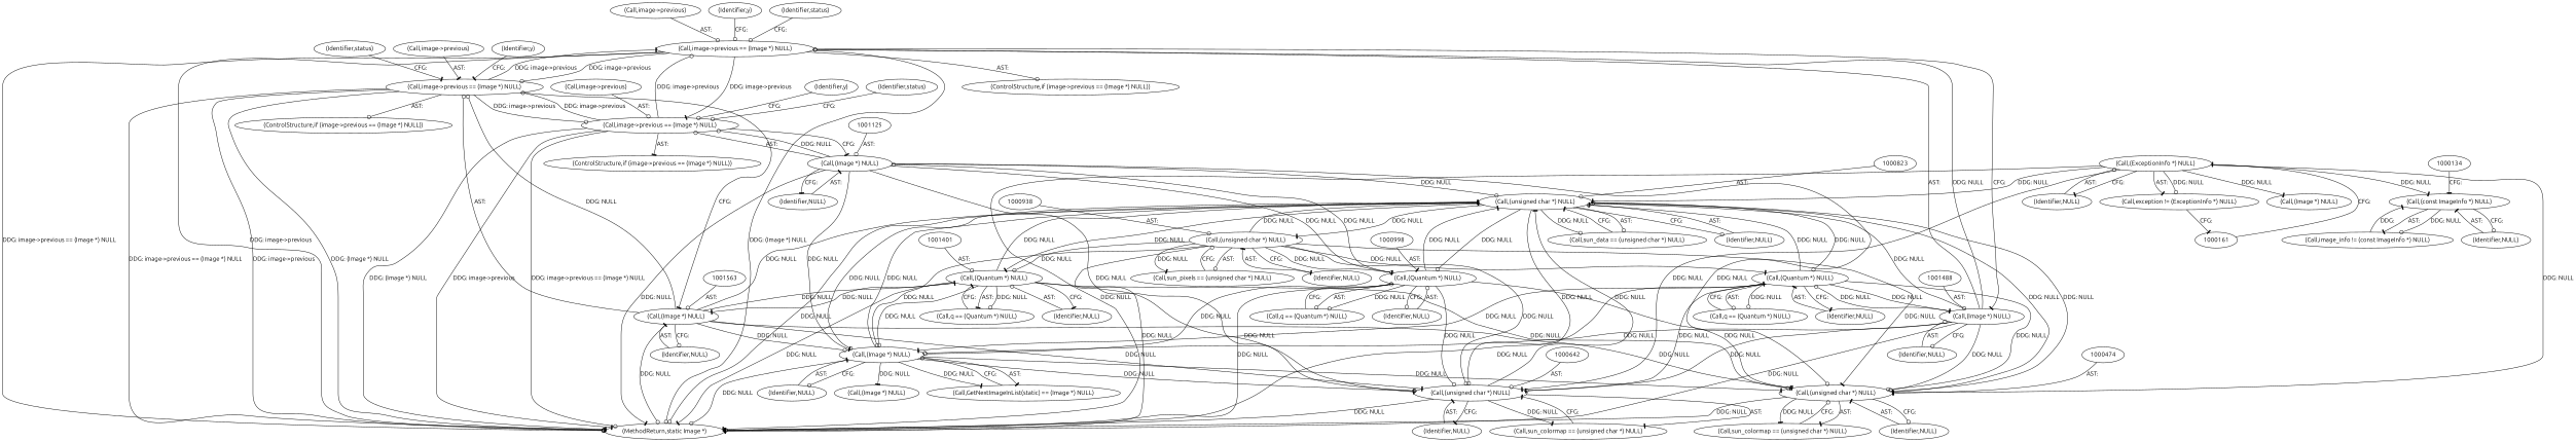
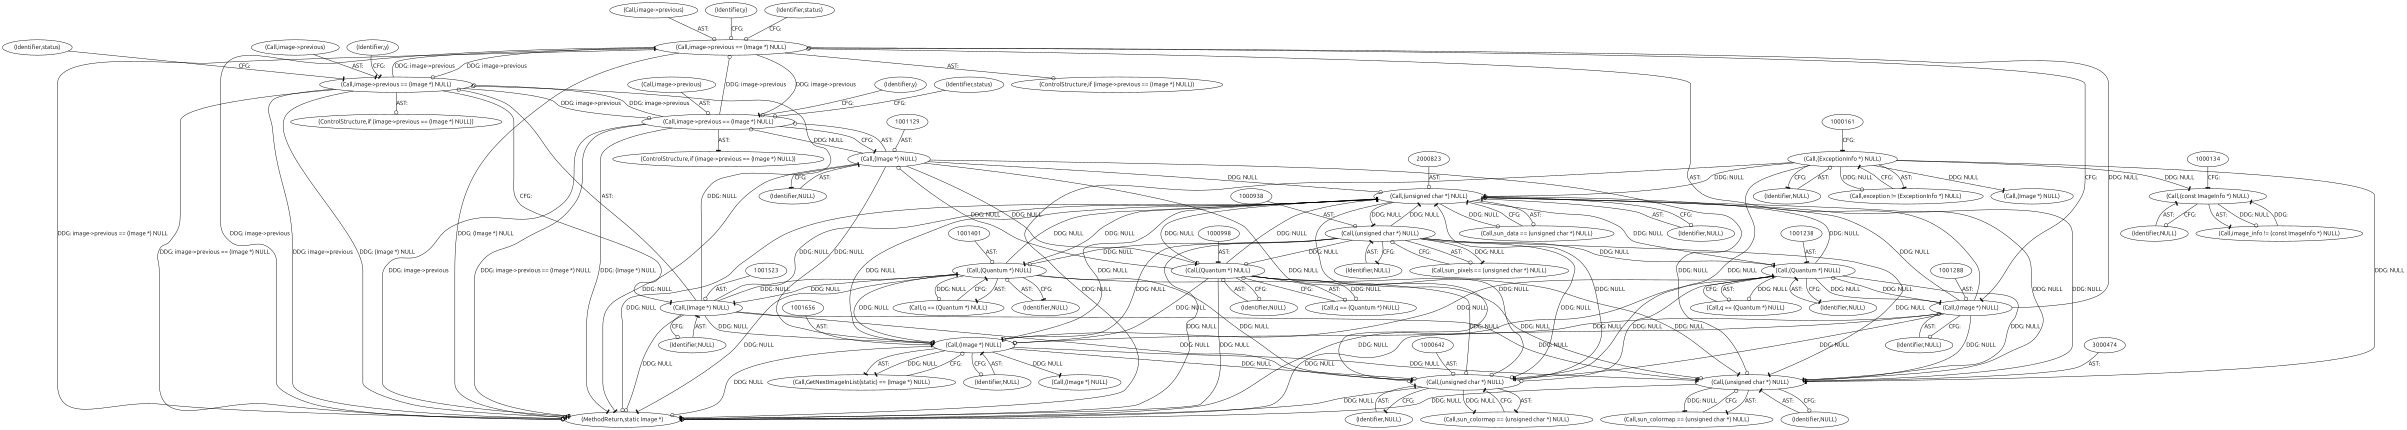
  digraph {
    fontname=Ubuntu
    node [fontname=Ubuntu]
    edge [arrowhead=odot fontname=Ubuntu]
    n1 [label="(Call,image->previous == (Image *) NULL)"]
    n2 [label="(Call,image->previous == (Image *) NULL)"]
    n3 [label="(Call,image->previous == (Image *) NULL)"]
    n4 [label="(Call,(Image *) NULL)"]
    n5 [label="(ControlStructure,if (image->previous == (Image *) NULL))"]
    n6 [label="(MethodReturn,static Image *)"]
    n7 [label="(Call,(Image *) NULL)"]
    n8 [label="(ControlStructure,if (image->previous == (Image *) NULL))"]
    n9 [label="(Call,(Image *) NULL)"]
    n10 [label="(ControlStructure,if (image->previous == (Image *) NULL))"]
    n11 [label="(Call,(unsigned char *) NULL)"]
    n12 [label="(Call,(unsigned char *) NULL)"]
    n13 [label="(Call,(Image *) NULL)"]
    n14 [label="(Call,(unsigned char *) NULL)"]
    n15 [label="(Call,(Quantum *) NULL)"]
    n16 [label="(Identifier,NULL)"]
    n17 [label="(Call,(Quantum *) NULL)"]
    n18 [label="(Identifier,NULL)"]
    n19 [label="(Call,(Quantum *) NULL)"]
    n20 [label="(Identifier,NULL)"]
    n21 [label="(Identifier,NULL)"]
    n22 [label="(Call,q == (Quantum *) NULL)"]
    n23 [label="(Call,(unsigned char *) NULL)"]
    n24 [label="(Call,sun_data == (unsigned char *) NULL)"]
    n25 [label="(Identifier,NULL)"]
    n26 [label="(Call,sun_colormap == (unsigned char *) NULL)"]
    n27 [label="(Identifier,NULL)"]
    n28 [label="(Call,(Image *) NULL)"]
    n29 [label="(Call,GetNextImageInList(static) == (Image *) NULL)"]
    n30 [label="(Identifier,NULL)"]
    n31 [label="(Call,sun_colormap == (unsigned char *) NULL)"]
    n32 [label="(Identifier,NULL)"]
    n33 [label="(Identifier,NULL)"]
    n34 [label="(Call,sun_pixels == (unsigned char *) NULL)"]
    n35 [label="(Call,q == (Quantum *) NULL)"]
    n36 [label="(Identifier,NULL)"]
    n37 [label="(Call,q == (Quantum *) NULL)"]
    n38 [label="(Identifier,NULL)"]
    n39 [label="(Call,(ExceptionInfo *) NULL)"]
    n40 [label="(Identifier,NULL)"]
    n41 [label="(Call,exception != (ExceptionInfo *) NULL)"]
    n42 [label="(Call,(Image *) NULL)"]
    n43 [label="(Call,(const ImageInfo *) NULL)"]
    n44 [label="(Identifier,NULL)"]
    n45 [label="(Call,image_info != (const ImageInfo *) NULL)"]
    n46 [label="(Identifier,y)"]
    n47 [label="(Identifier,status)"]
    n48 [label="(Call,image->previous)"]
    n49 [label="(Identifier,status)"]
    n50 [label="(Call,image->previous)"]
    n51 [label="(Identifier,y)"]
    n52 [label="(Identifier,y)"]
    n53 [label="(Call,image->previous)"]
    n54 [label="(Identifier,status)"]
    1001129
    1000998
    1000938
-   1000823
+   1000823 [label=2000823]
    1000642
-   1001288 [label=1001488]
-   1001563
+   1001238
+   1001288
+   1001563 [label=1001523]
    1001401
    1000161
    1000134
-   1000474
+   1001656
+   1000474 [label=3000474]
    n1 -> n2 [label="DDG: image->previous"]
    n1 -> n3 [arrowhead=tee label="DDG: image->previous"]
    n1 -> n4 [arrowhead=tee label="CFG: "]
    n1 -> n5 [label="AST: "]
    n1 -> n6 [label="DDG: image->previous == (Image *) NULL"]
    n1 -> n6 [label="DDG: image->previous"]
    n1 -> n6 [label="DDG: (Image *) NULL"]
    n2 -> n1 [arrowhead=tee label="DDG: image->previous"]
    n2 -> n3 [label="DDG: image->previous"]
    n2 -> n6 [label="DDG: image->previous == (Image *) NULL"]
    n2 -> n6 [label="DDG: image->previous"]
    n2 -> n6 [arrowhead=tee label="DDG: (Image *) NULL"]
    n2 -> n7 [arrowhead=tee label="CFG: "]
    n2 -> n8 [label="AST: "]
    n3 -> n1 [label="DDG: image->previous"]
    n3 -> n2 [label="DDG: image->previous"]
    n3 -> n6 [label="DDG: image->previous == (Image *) NULL"]
    n3 -> n6 [arrowhead=tee label="DDG: (Image *) NULL"]
    n3 -> n6 [arrowhead=tee label="DDG: image->previous"]
    n3 -> n9 [arrowhead=tee label="CFG: "]
    n3 -> n10 [arrowhead=tee label="AST: "]
    n4 -> n1 [label="AST: "]
    n4 -> n1 [label="DDG: NULL"]
    n4 -> n6 [arrowhead=tee label="DDG: NULL"]
    n4 -> n11 [label="DDG: NULL"]
    n4 -> n12 [arrowhead=tee label="DDG: NULL"]
    n4 -> n13 [label="DDG: NULL"]
    n4 -> n14 [label="DDG: NULL"]
    n4 -> n15 [label="DDG: NULL"]
    n4 -> n16 [label="CFG: "]
    n7 -> n2 [label="AST: "]
    n7 -> n2 [label="DDG: NULL"]
    n7 -> n6 [label="DDG: NULL"]
    n7 -> n11 [arrowhead=tee label="DDG: NULL"]
    n7 -> n12 [arrowhead=tee label="DDG: NULL"]
    n7 -> n13 [label="DDG: NULL"]
    n7 -> n14 [arrowhead=tee label="DDG: NULL"]
    n7 -> n17 [arrowhead=tee label="DDG: NULL"]
    n7 -> n18 [label="CFG: "]
    n9 -> n3 [label="AST: "]
    n9 -> n3 [label="DDG: NULL"]
    n9 -> n6 [arrowhead=tee label="DDG: NULL"]
    n9 -> n11 [label="DDG: NULL"]
    n9 -> n12 [label="DDG: NULL"]
    n9 -> n13 [arrowhead=tee label="DDG: NULL"]
    n9 -> n14 [label="DDG: NULL"]
    n9 -> n19 [arrowhead=tee label="DDG: NULL"]
    n9 -> n20 [arrowhead=tee label="CFG: "]
    n11 -> n6 [label="DDG: NULL"]
    n11 -> n12 [label="DDG: NULL"]
    n11 -> n13 [label="DDG: NULL"]
    n11 -> n14 [arrowhead=tee label="DDG: NULL"]
    n11 -> n15 [label="DDG: NULL"]
    n11 -> n17 [arrowhead=tee label="DDG: NULL"]
    n11 -> n19 [label="DDG: NULL"]
    n11 -> n23 [arrowhead=tee label="DDG: NULL"]
    n11 -> n24 [label="AST: "]
    n11 -> n24 [label="DDG: NULL"]
    n11 -> n25 [label="CFG: "]
    n12 -> n6 [arrowhead=tee label="DDG: NULL"]
    n12 -> n11 [arrowhead=tee label="DDG: NULL"]
    n12 -> n26 [arrowhead=tee label="AST: "]
    n12 -> n26 [arrowhead=tee label="DDG: NULL"]
    n12 -> n27 [arrowhead=tee label="CFG: "]
    n13 -> n6 [label="DDG: NULL"]
    n13 -> n11 [arrowhead=tee label="DDG: NULL"]
    n13 -> n12 [label="DDG: NULL"]
    n13 -> n14 [arrowhead=tee label="DDG: NULL"]
    n13 -> n28 [arrowhead=tee label="DDG: NULL"]
    n13 -> n29 [arrowhead=tee label="AST: "]
    n13 -> n29 [arrowhead=tee label="DDG: NULL"]
    n13 -> n30 [label="CFG: "]
    n14 -> n6 [label="DDG: NULL"]
    n14 -> n11 [label="DDG: NULL"]
    n14 -> n31 [arrowhead=tee label="AST: "]
    n14 -> n31 [arrowhead=tee label="DDG: NULL"]
    n14 -> n32 [label="CFG: "]
    n15 -> n4 [arrowhead=tee label="DDG: NULL"]
    n15 -> n6 [label="DDG: NULL"]
    n15 -> n11 [label="DDG: NULL"]
    n15 -> n12 [label="DDG: NULL"]
    n15 -> n13 [arrowhead=tee label="DDG: NULL"]
    n15 -> n14 [label="DDG: NULL"]
    n15 -> n35 [label="AST: "]
    n15 -> n35 [label="DDG: NULL"]
    n15 -> n36 [arrowhead=tee label="CFG: "]
    n16 -> n4 [label="AST: "]
    n17 -> n6 [arrowhead=tee label="DDG: NULL"]
    n17 -> n7 [arrowhead=tee label="DDG: NULL"]
    n17 -> n11 [arrowhead=tee label="DDG: NULL"]
    n17 -> n12 [arrowhead=tee label="DDG: NULL"]
    n17 -> n13 [label="DDG: NULL"]
    n17 -> n14 [label="DDG: NULL"]
    n17 -> n37 [arrowhead=tee label="AST: "]
    n17 -> n37 [label="DDG: NULL"]
    n17 -> n38 [arrowhead=tee label="CFG: "]
    n18 -> n7 [arrowhead=tee label="AST: "]
    n19 -> n6 [arrowhead=tee label="DDG: NULL"]
    n19 -> n9 [label="DDG: NULL"]
    n19 -> n11 [arrowhead=tee label="DDG: NULL"]
    n19 -> n12 [label="DDG: NULL"]
    n19 -> n13 [label="DDG: NULL"]
    n19 -> n14 [arrowhead=tee label="DDG: NULL"]
    n19 -> n21 [label="CFG: "]
    n19 -> n22 [label="AST: "]
    n19 -> n22 [label="DDG: NULL"]
    n20 -> n9 [arrowhead=tee label="AST: "]
    n21 -> n19 [label="AST: "]
    n22 -> n19 [label="CFG: "]
    n23 -> n6 [arrowhead=tee label="DDG: NULL"]
    n23 -> n11 [arrowhead=tee label="DDG: NULL"]
    n23 -> n12 [label="DDG: NULL"]
    n23 -> n13 [label="DDG: NULL"]
    n23 -> n14 [arrowhead=tee label="DDG: NULL"]
    n23 -> n15 [arrowhead=tee label="DDG: NULL"]
    n23 -> n17 [label="DDG: NULL"]
    n23 -> n19 [label="DDG: NULL"]
    n23 -> n33 [arrowhead=tee label="CFG: "]
    n23 -> n34 [label="AST: "]
    n23 -> n34 [arrowhead=tee label="DDG: NULL"]
    n24 -> n11 [arrowhead=tee label="CFG: "]
    n25 -> n11 [arrowhead=tee label="AST: "]
    n26 -> n12 [arrowhead=tee label="CFG: "]
    n27 -> n12 [arrowhead=tee label="AST: "]
    n29 -> n13 [label="CFG: "]
    n30 -> n13 [arrowhead=tee label="AST: "]
    n31 -> n14 [label="CFG: "]
    n32 -> n14 [arrowhead=tee label="AST: "]
    n33 -> n23 [arrowhead=tee label="AST: "]
    n34 -> n23 [label="CFG: "]
    n35 -> n15 [arrowhead=tee label="CFG: "]
    n36 -> n15 [arrowhead=tee label="AST: "]
    n37 -> n17 [arrowhead=tee label="CFG: "]
    n38 -> n17 [label="AST: "]
    n39 -> n6 [arrowhead=tee label="DDG: NULL"]
    n39 -> n11 [arrowhead=tee label="DDG: NULL"]
    n39 -> n12 [arrowhead=tee label="DDG: NULL"]
    n39 -> n14 [arrowhead=tee label="DDG: NULL"]
    n39 -> n40 [arrowhead=tee label="CFG: "]
    n39 -> n41 [arrowhead=tee label="AST: "]
    n39 -> n41 [label="DDG: NULL"]
    n39 -> n42 [arrowhead=tee label="DDG: NULL"]
    n39 -> n43 [arrowhead=tee label="DDG: NULL"]
    n40 -> n39 [label="AST: "]
-   n41 -> 1000161 [arrowhead=tee label="CFG: "]
+   n41 -> n39 [arrowhead=tee label="CFG: "]
    n43 -> n44 [label="CFG: "]
    n43 -> n45 [arrowhead=tee label="AST: "]
    n43 -> n45 [label="DDG: NULL"]
    n44 -> n43 [arrowhead=tee label="AST: "]
    n45 -> n43 [arrowhead=tee label="DDG: "]
    n46 -> n3 [label="CFG: "]
    n47 -> n2 [arrowhead=tee label="CFG: "]
    n48 -> n1 [label="AST: "]
    n49 -> n3 [label="CFG: "]
    n50 -> n2 [arrowhead=tee label="AST: "]
    n51 -> n1 [label="CFG: "]
    n52 -> n2 [arrowhead=tee label="CFG: "]
    n53 -> n3 [label="AST: "]
    n54 -> n1 [label="CFG: "]
    1001129 -> n9 [label="AST: "]
    1000998 -> n19 [arrowhead=tee label="AST: "]
    1000938 -> n23 [label="AST: "]
    1000823 -> n11 [label="AST: "]
    1000642 -> n12 [label="AST: "]
+   1001238 -> n15 [arrowhead=tee label="AST: "]
    1001288 -> n4 [label="AST: "]
    1001563 -> n7 [label="AST: "]
    1001401 -> n17 [label="AST: "]
    1000161 -> n39 [arrowhead=tee label="CFG: "]
    1000134 -> n43 [arrowhead=tee label="CFG: "]
+   1001656 -> n13 [arrowhead=tee label="AST: "]
    1000474 -> n14 [arrowhead=tee label="AST: "]
  }
